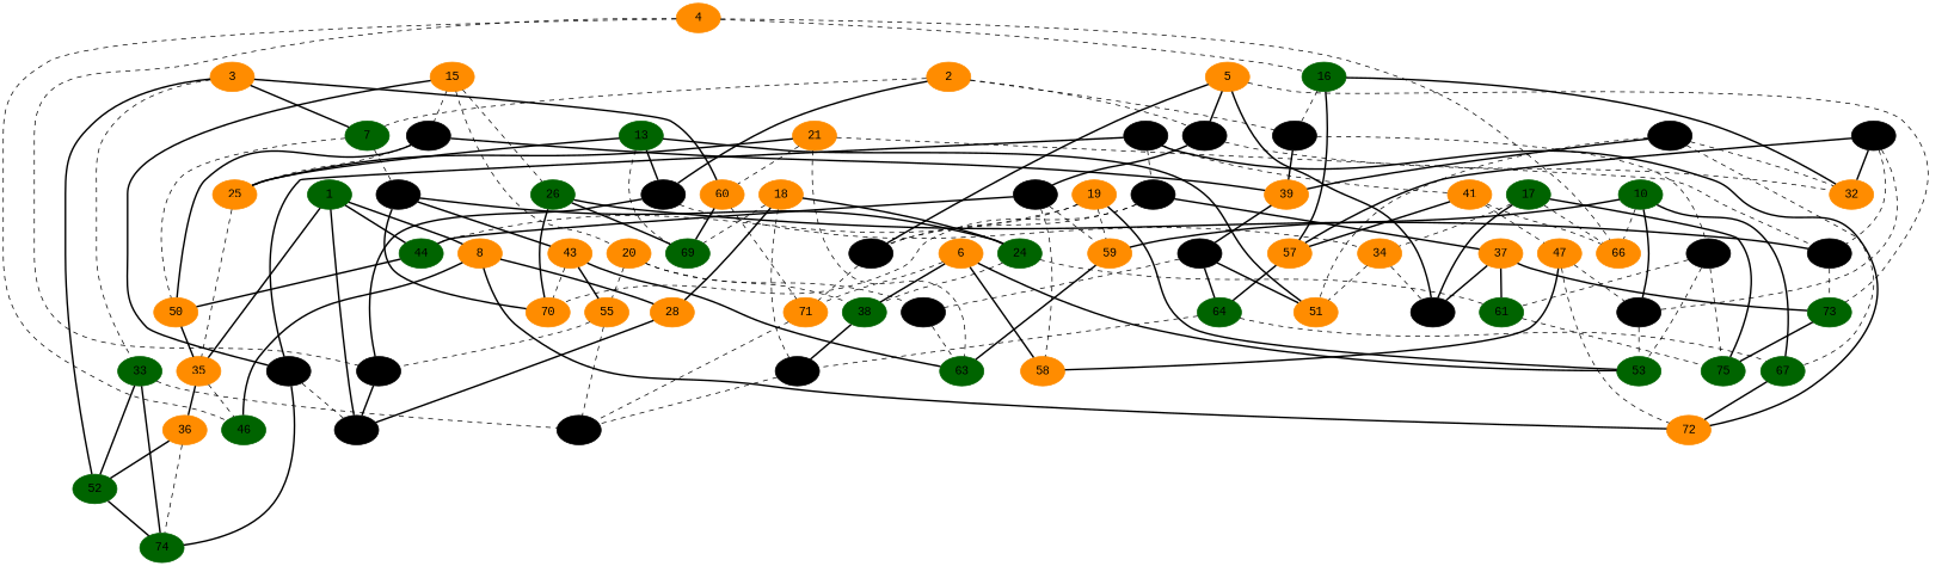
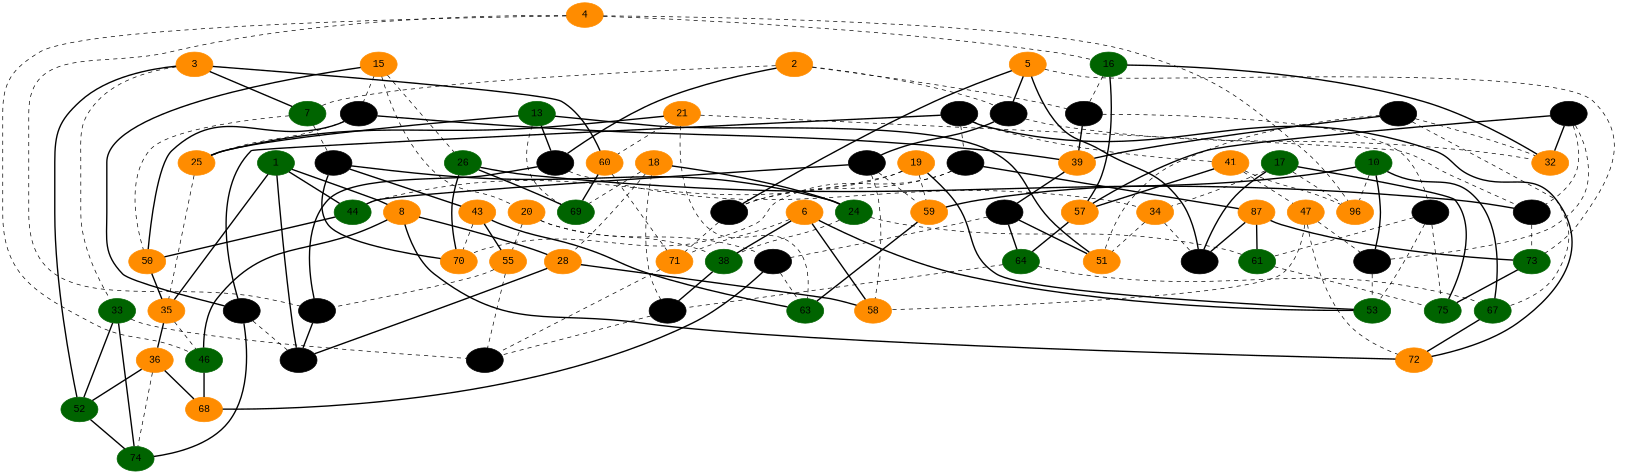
  graph {
    fontname="Liberation Mono"
    node [color=darkorange fontname="Liberation Mono" style=filled]
    edge [fontname="Liberation Mono" style=bold]
    1 [color=darkgreen]
    8
    35
    44 [color=darkgreen]
    76 [color=black]
    46 [color=darkgreen]
    28
    72
    36
    50
    7 [color=darkgreen]
    2
    27 [color=black]
    29 [color=black]
    30 [color=black]
    14 [color=black]
    56 [color=black]
    34
    32
    40 [color=black]
    39
    45 [color=black]
    3
    33 [color=darkgreen]
    52 [color=darkgreen]
    60
    74 [color=darkgreen]
    78 [color=black]
    71
    69 [color=darkgreen]
    16 [color=darkgreen]
    4
-   66
+   66 [label=96]
    57
+   68
    5
    31 [color=black]
    73 [color=darkgreen]
    77 [color=black]
    75 [color=darkgreen]
    38 [color=darkgreen]
    6
    53 [color=darkgreen]
    58
    65 [color=black]
    70
    24 [color=darkgreen]
    43
    9 [color=black]
    11 [color=black]
    41
    42 [color=black]
-   37
+   37 [label=87]
    47
    10 [color=darkgreen]
    48 [color=black]
    59
    67 [color=darkgreen]
    63 [color=darkgreen]
    61 [color=darkgreen]
    12 [color=black]
    51
    49 [color=black]
    13 [color=darkgreen]
    25
    55
    15
    20
    22 [color=black]
    26 [color=darkgreen]
    62 [color=black]
    54 [color=black]
    64 [color=darkgreen]
    17 [color=darkgreen]
    18
    19
    21
    23 [color=black]
    1 -- 8
    1 -- 35
    1 -- 44
    1 -- 76
    8 -- 46
    8 -- 28
    8 -- 72
    35 -- 46 [style=dashed]
    35 -- 36
    44 -- 50
+   46 -- 68
    28 -- 76
+   28 -- 58
    36 -- 52
    36 -- 74 [style=dashed]
+   36 -- 68
    50 -- 35
    7 -- 50 [style=dashed]
    7 -- 14 [style=dashed]
    2 -- 7 [style=dashed]
    2 -- 27
    2 -- 29 [style=dashed]
    2 -- 30 [style=dashed]
    27 -- 56
    27 -- 34 [style=dashed]
    29 -- 32 [style=dashed]
    29 -- 40
    30 -- 39
    30 -- 45 [style=dashed]
    14 -- 70
    14 -- 24
    14 -- 43
    56 -- 76
    34 -- 77 [style=dashed]
    34 -- 51 [style=dashed]
    40 -- 44
    40 -- 58 [style=dashed]
    40 -- 59 [style=dashed]
    39 -- 49
    45 -- 75 [style=dashed]
    45 -- 53 [style=dashed]
    45 -- 61 [style=dashed]
    3 -- 7
    3 -- 33 [style=dashed]
    3 -- 52
    3 -- 60
    33 -- 52
    33 -- 74
    33 -- 78 [style=dashed]
    52 -- 74
    60 -- 71 [style=dashed]
    60 -- 69
    71 -- 78 [style=dashed]
    16 -- 30 [style=dashed]
    16 -- 32
    16 -- 57
    4 -- 46 [style=dashed]
    4 -- 56 [style=dashed]
    4 -- 16 [style=dashed]
    4 -- 66 [style=dashed]
    57 -- 64
    5 -- 29
    5 -- 31
    5 -- 73 [style=dashed]
    5 -- 77
    31 -- 71 [style=dashed]
    73 -- 75
    38 -- 65
    6 -- 71 [style=dashed]
    6 -- 38
    6 -- 53
    6 -- 58
    65 -- 78 [style=dashed]
    24 -- 38 [style=dashed]
    24 -- 61 [style=dashed]
    43 -- 70 [style=dashed]
    43 -- 63
    43 -- 55
    9 -- 72
    9 -- 11 [style=dashed]
    9 -- 41 [style=dashed]
    9 -- 42
    11 -- 31 [style=dashed]
    11 -- 70 [style=dashed]
    11 -- 37
    41 -- 66 [style=dashed]
    41 -- 57
    41 -- 47 [style=dashed]
    42 -- 76 [style=dashed]
    42 -- 74
    37 -- 73
    37 -- 77
    37 -- 61
    47 -- 72 [style=dashed]
-   47 -- 58
+   47 -- 58 [style=dashed]
    47 -- 48 [style=dashed]
    10 -- 66 [style=dashed]
    10 -- 48
    10 -- 59
    10 -- 67
    48 -- 53 [style=dashed]
    59 -- 63
    67 -- 72
    61 -- 75 [style=dashed]
    12 -- 32 [style=dashed]
    12 -- 39
    12 -- 67 [style=dashed]
    12 -- 51 [style=dashed]
    49 -- 51
    49 -- 62 [style=dashed]
    49 -- 64
    13 -- 27
    13 -- 69 [style=dashed]
    13 -- 51
    13 -- 25
    25 -- 35 [style=dashed]
    55 -- 56 [style=dashed]
    55 -- 78 [style=dashed]
    15 -- 42
    15 -- 20 [style=dashed]
    15 -- 22 [style=dashed]
    15 -- 26 [style=dashed]
    20 -- 38 [style=dashed]
    20 -- 55 [style=dashed]
    20 -- 62 [style=dashed]
    22 -- 50
    22 -- 39
    22 -- 25 [style=dashed]
    26 -- 69
    26 -- 70
    26 -- 54
+   62 -- 68
    62 -- 63 [style=dashed]
    54 -- 73 [style=dashed]
    64 -- 65 [style=dashed]
    64 -- 67 [style=dashed]
    17 -- 34 [style=dashed]
    17 -- 66 [style=dashed]
    17 -- 77
    17 -- 75
-   18 -- 28
+   18 -- 28 [style=dashed]
    18 -- 69 [style=dashed]
    18 -- 65 [style=dashed]
    18 -- 24
    19 -- 44 [style=dashed]
    19 -- 31 [style=dashed]
    19 -- 53
    19 -- 59 [style=dashed]
    21 -- 60 [style=dashed]
    21 -- 63 [style=dashed]
    21 -- 25
    21 -- 54 [style=dashed]
    23 -- 32
    23 -- 57
    23 -- 48 [style=dashed]
    23 -- 54 [style=dashed]
  }
